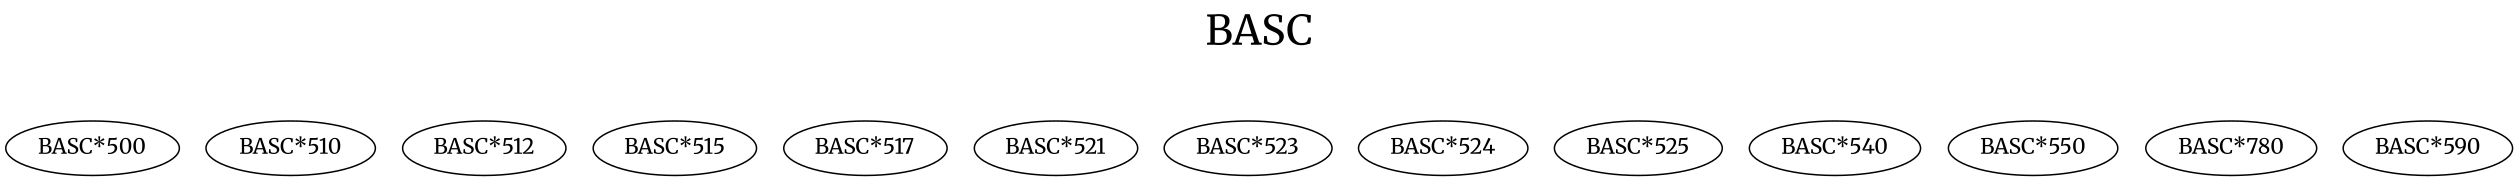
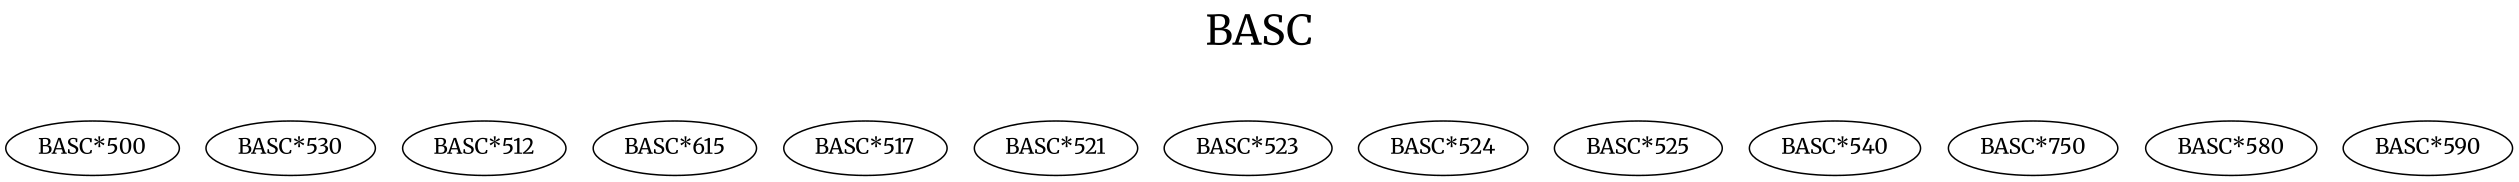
  digraph {
    fontsize=27
    label=BASC
    labelloc=t
    fontname=Merriweather
    node [fontname=Merriweather]
    "BASC*500"
-   "BASC*510"
+   "BASC*510" [label="BASC*530"]
    "BASC*512"
-   "BASC*515"
+   "BASC*515" [label="BASC*615"]
    "BASC*517"
    "BASC*521"
    "BASC*523"
    "BASC*524"
    "BASC*525"
    "BASC*540"
-   "BASC*550"
-   "BASC*580" [label="BASC*780"]
+   "BASC*550" [label="BASC*750"]
+   "BASC*580"
    "BASC*590"
  }
